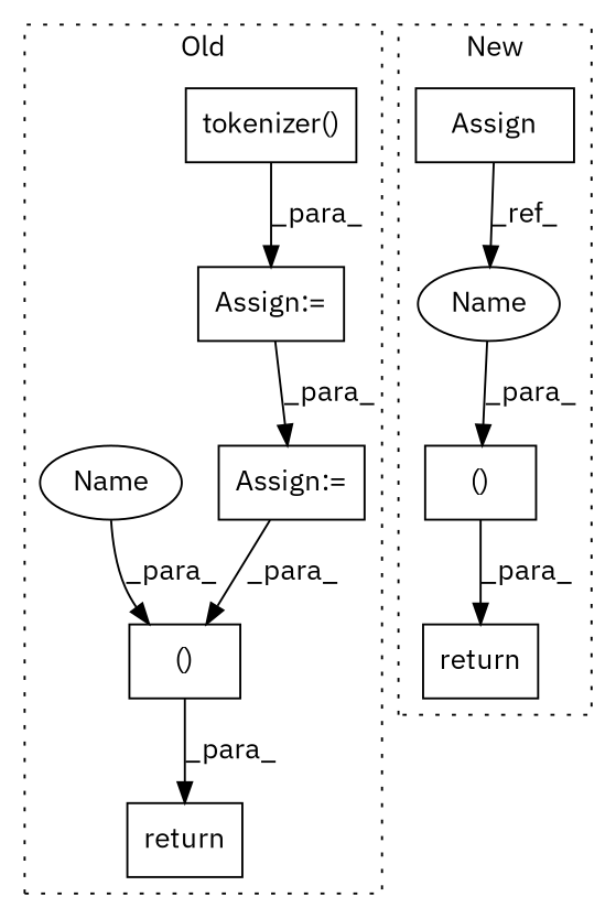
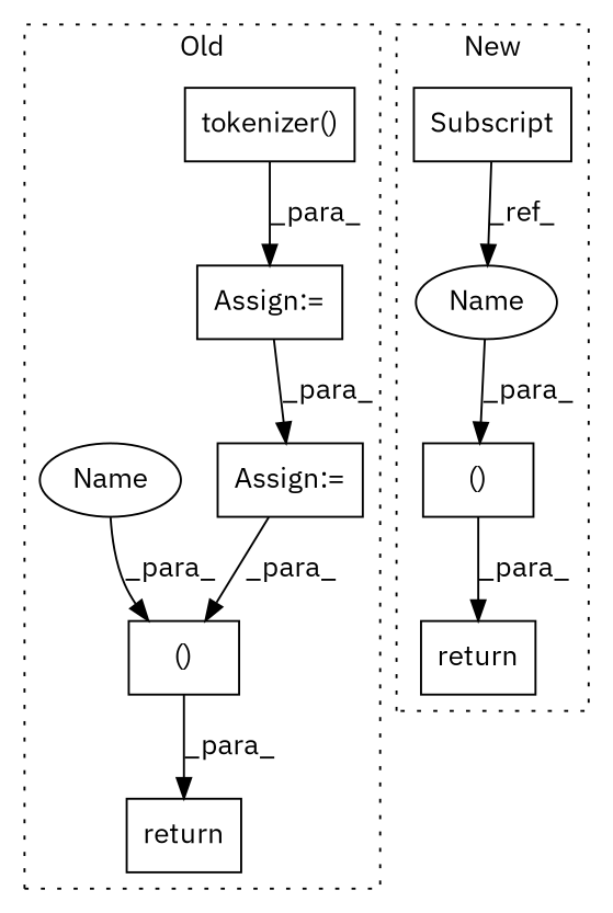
  digraph {
    fontname="IBM Plex Sans"
    node [a=93 l=7 shape=box fontname="IBM Plex Sans"]
    edge [fontname="IBM Plex Sans"]
    n1 [a=75 l="28,62" label="tokenizer()" s="5509,5541"]
    n2 [label=return s=6092]
    n3 [a=54 l=6 label="()" s=6113]
    n4 [a=68 l=3 label="Assign:=" s=5506]
    n5 [a=68 l=3 label="Assign:=" s=5626]
    n6 [a=87 l=4 label=Name s=6115 shape=ellipse]
    n7 [label=return s=5601]
    n8 [a=54 l=6 label="()" s=5612]
-   n9 [a=63 l="20,0" label=Assign s="5468,0"]
+   n9 [a=63 l="20,0" label=Subscript s="5468,0"]
    n10 [a=87 l=4 label=Name s=5614 shape=ellipse]
    subgraph cluster_1 {
      label=Old
      style=dotted
      n1
      n2
      n3
      n4
      n5
      n6
    }
    subgraph cluster_2 {
      label=New
      style=dotted
      n7
      n8
      n9
      n10
    }
    n1 -> n4 [label=_para_]
    n3 -> n2 [label=_para_]
    n4 -> n5 [label=_para_]
    n5 -> n3 [label=_para_]
    n6 -> n3 [label=_para_]
    n8 -> n7 [label=_para_]
    n9 -> n10 [label=_ref_]
    n10 -> n8 [label=_para_]
  }
